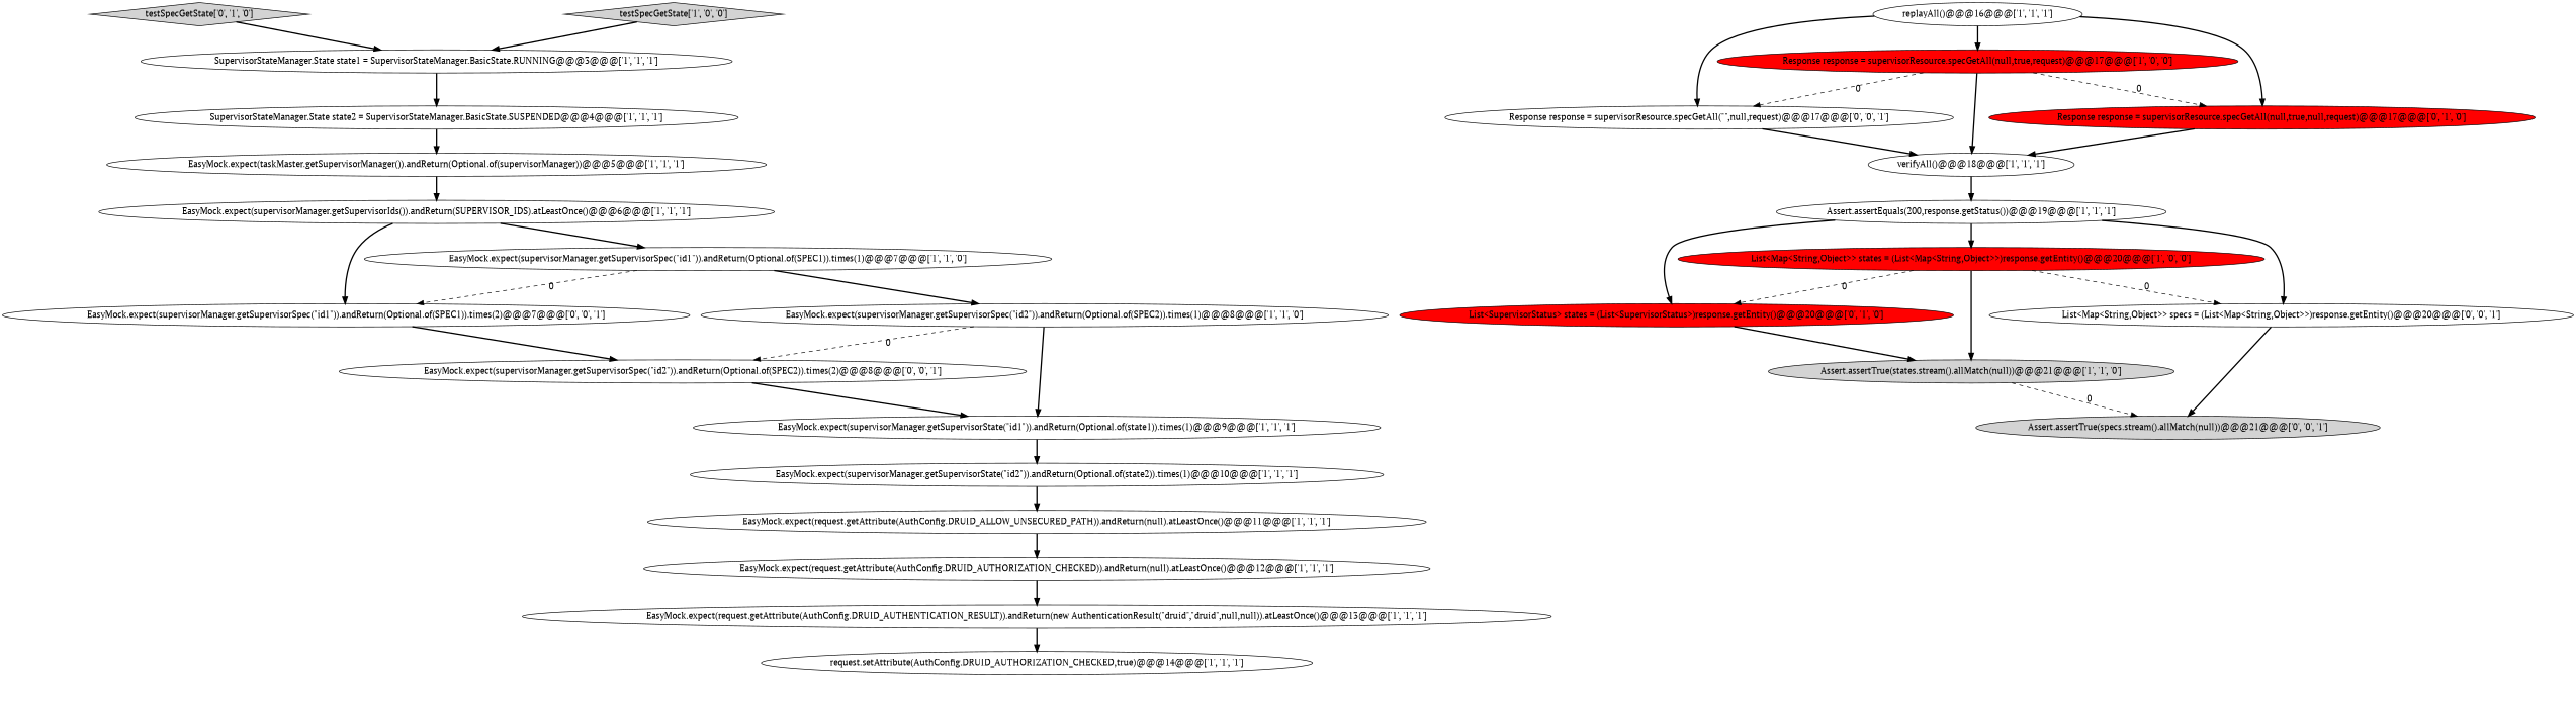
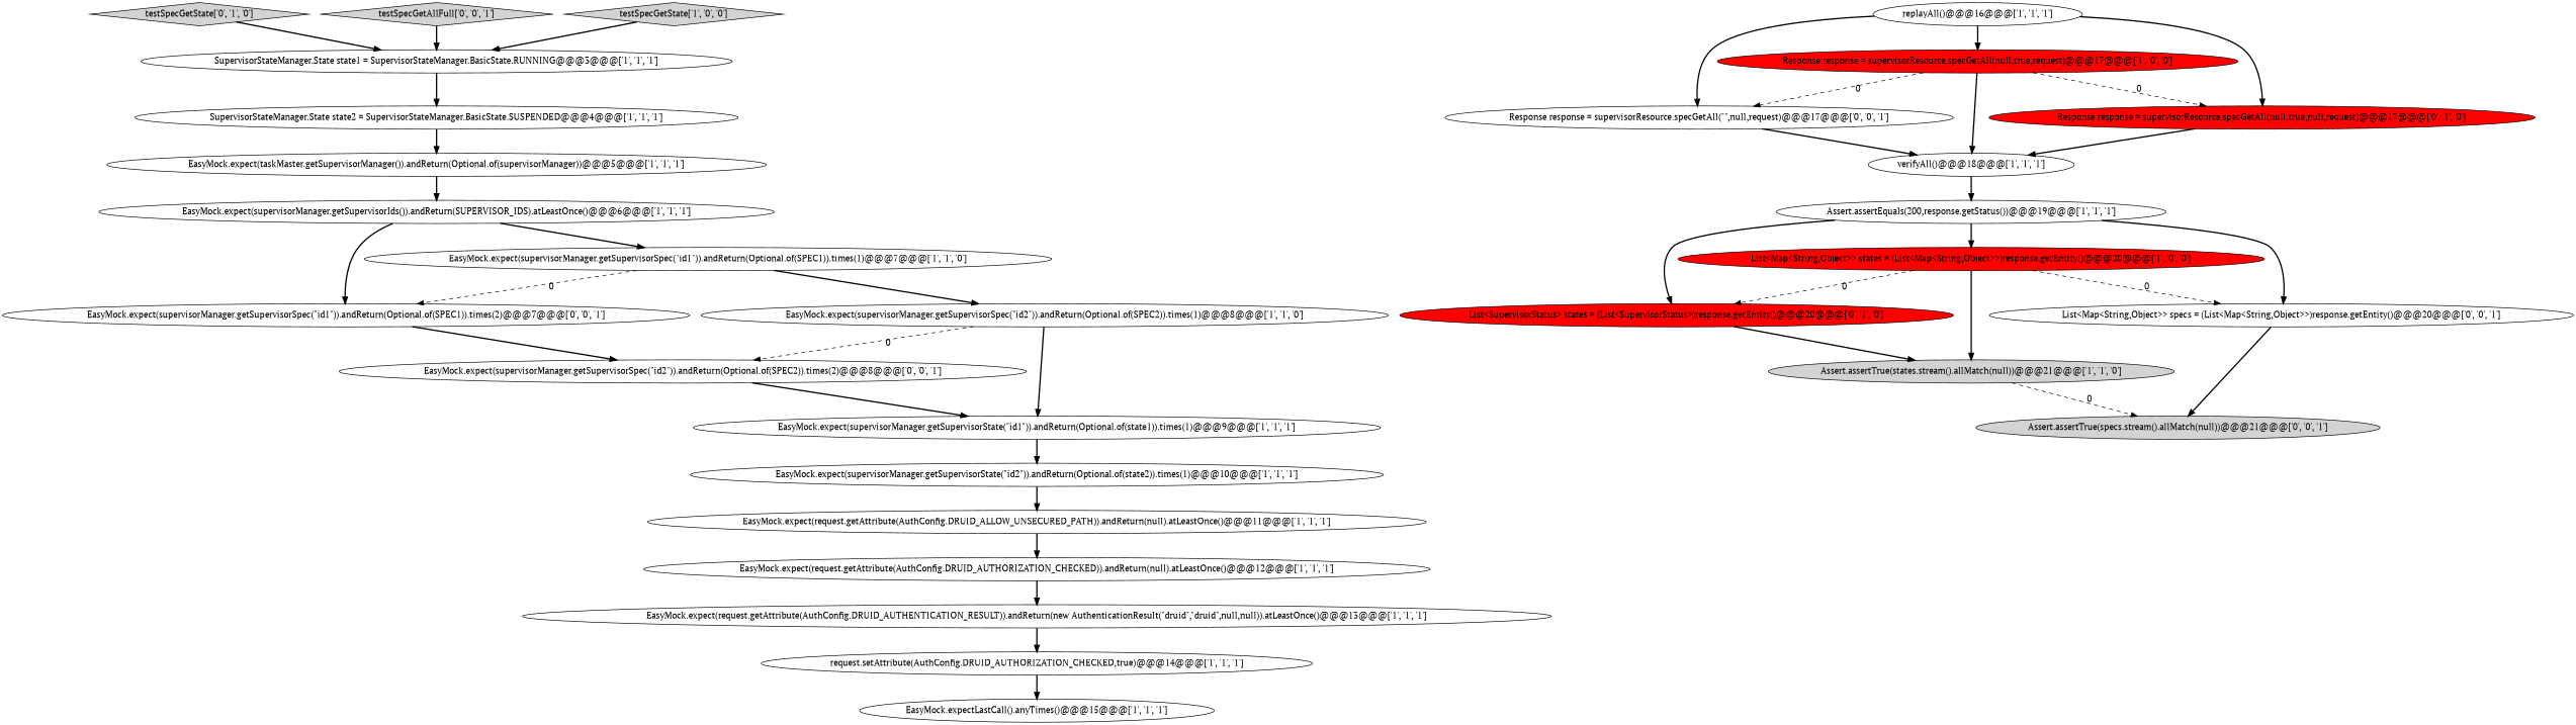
  digraph {
    fontname="PT Serif"
    node [fillcolor=white fontname="PT Serif" shape=ellipse style=filled]
    edge [fontname="PT Serif" style=bold]
    n1 [label="EasyMock.expect(supervisorManager.getSupervisorState(\"id2\")).andReturn(Optional.of(state2)).times(1)@@@10@@@['1', '1', '1']"]
    n2 [label="EasyMock.expect(request.getAttribute(AuthConfig.DRUID_ALLOW_UNSECURED_PATH)).andReturn(null).atLeastOnce()@@@11@@@['1', '1', '1']"]
    n3 [label="EasyMock.expect(request.getAttribute(AuthConfig.DRUID_AUTHORIZATION_CHECKED)).andReturn(null).atLeastOnce()@@@12@@@['1', '1', '1']"]
    n4 [label="EasyMock.expect(supervisorManager.getSupervisorIds()).andReturn(SUPERVISOR_IDS).atLeastOnce()@@@6@@@['1', '1', '1']"]
    n5 [label="EasyMock.expect(supervisorManager.getSupervisorSpec(\"id1\")).andReturn(Optional.of(SPEC1)).times(2)@@@7@@@['0', '0', '1']"]
    n6 [label="EasyMock.expect(supervisorManager.getSupervisorSpec(\"id1\")).andReturn(Optional.of(SPEC1)).times(1)@@@7@@@['1', '1', '0']"]
    n7 [label="EasyMock.expect(supervisorManager.getSupervisorSpec(\"id2\")).andReturn(Optional.of(SPEC2)).times(2)@@@8@@@['0', '0', '1']"]
    n8 [label="EasyMock.expect(supervisorManager.getSupervisorSpec(\"id2\")).andReturn(Optional.of(SPEC2)).times(1)@@@8@@@['1', '1', '0']"]
    n9 [label="EasyMock.expect(supervisorManager.getSupervisorState(\"id1\")).andReturn(Optional.of(state1)).times(1)@@@9@@@['1', '1', '1']"]
    n10 [label="SupervisorStateManager.State state2 = SupervisorStateManager.BasicState.SUSPENDED@@@4@@@['1', '1', '1']"]
    n11 [label="EasyMock.expect(taskMaster.getSupervisorManager()).andReturn(Optional.of(supervisorManager))@@@5@@@['1', '1', '1']"]
    n12 [label="EasyMock.expect(request.getAttribute(AuthConfig.DRUID_AUTHENTICATION_RESULT)).andReturn(new AuthenticationResult(\"druid\",\"druid\",null,null)).atLeastOnce()@@@13@@@['1', '1', '1']"]
    n13 [label="request.setAttribute(AuthConfig.DRUID_AUTHORIZATION_CHECKED,true)@@@14@@@['1', '1', '1']"]
    n14 [label="Assert.assertEquals(200,response.getStatus())@@@19@@@['1', '1', '1']"]
    n15 [fillcolor=red label="List<SupervisorStatus> states = (List<SupervisorStatus>)response.getEntity()@@@20@@@['0', '1', '0']"]
    n16 [fillcolor=red label="List<Map<String,Object>> states = (List<Map<String,Object>>)response.getEntity()@@@20@@@['1', '0', '0']"]
    n17 [label="List<Map<String,Object>> specs = (List<Map<String,Object>>)response.getEntity()@@@20@@@['0', '0', '1']"]
    n18 [fillcolor=lightgray label="Assert.assertTrue(states.stream().allMatch(null))@@@21@@@['1', '1', '0']"]
    n19 [fillcolor=lightgray label="Assert.assertTrue(specs.stream().allMatch(null))@@@21@@@['0', '0', '1']"]
+   n20 [label="EasyMock.expectLastCall().anyTimes()@@@15@@@['1', '1', '1']"]
    n21 [label="verifyAll()@@@18@@@['1', '1', '1']"]
    n22 [label="Response response = supervisorResource.specGetAll(\"\",null,request)@@@17@@@['0', '0', '1']"]
    n23 [fillcolor=lightgray label="testSpecGetState['0', '1', '0']" shape=diamond]
    n24 [label="SupervisorStateManager.State state1 = SupervisorStateManager.BasicState.RUNNING@@@3@@@['1', '1', '1']"]
+   n25 [fillcolor=lightgray label="testSpecGetAllFull['0', '0', '1']" shape=diamond]
    n26 [fillcolor=red label="Response response = supervisorResource.specGetAll(null,true,request)@@@17@@@['1', '0', '0']"]
    n27 [fillcolor=red label="Response response = supervisorResource.specGetAll(null,true,null,request)@@@17@@@['0', '1', '0']"]
    n28 [label="replayAll()@@@16@@@['1', '1', '1']"]
    n29 [fillcolor=lightgray label="testSpecGetState['1', '0', '0']" shape=diamond]
    n1 -> n2
    n2 -> n3
    n3 -> n12
    n4 -> n5
    n4 -> n6
    n5 -> n7
    n6 -> n5 [label=0 style=dashed]
    n6 -> n8
    n7 -> n9
    n8 -> n7 [label=0 style=dashed]
    n8 -> n9
    n9 -> n1
    n10 -> n11
    n11 -> n4
    n12 -> n13
+   n13 -> n20
    n14 -> n15
    n14 -> n16
    n14 -> n17
    n15 -> n18
    n16 -> n15 [label=0 style=dashed]
    n16 -> n17 [label=0 style=dashed]
    n16 -> n18
    n17 -> n19
    n18 -> n19 [label=0 style=dashed]
    n21 -> n14
    n22 -> n21
    n23 -> n24
    n24 -> n10
+   n25 -> n24
    n26 -> n21
    n26 -> n22 [label=0 style=dashed]
    n26 -> n27 [label=0 style=dashed]
    n27 -> n21
    n28 -> n22
    n28 -> n26
    n28 -> n27
    n29 -> n24
  }
